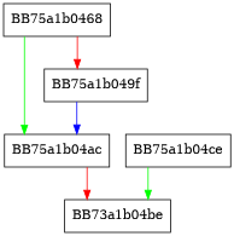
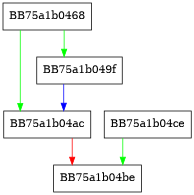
  digraph {
    splines=ortho
    node [shape=box]
    edge [color=green]
    BB75a1b0468
    BB75a1b04ac
    BB75a1b049f
-   BB75a1b04be [label=BB73a1b04be]
+   BB75a1b04be
    BB75a1b04ce
    BB75a1b0468 -> BB75a1b04ac
-   BB75a1b0468 -> BB75a1b049f [color=red]
+   BB75a1b0468 -> BB75a1b049f
    BB75a1b04ac -> BB75a1b04be [color=red]
    BB75a1b049f -> BB75a1b04ac [color=blue]
    BB75a1b04ce -> BB75a1b04be
  }
